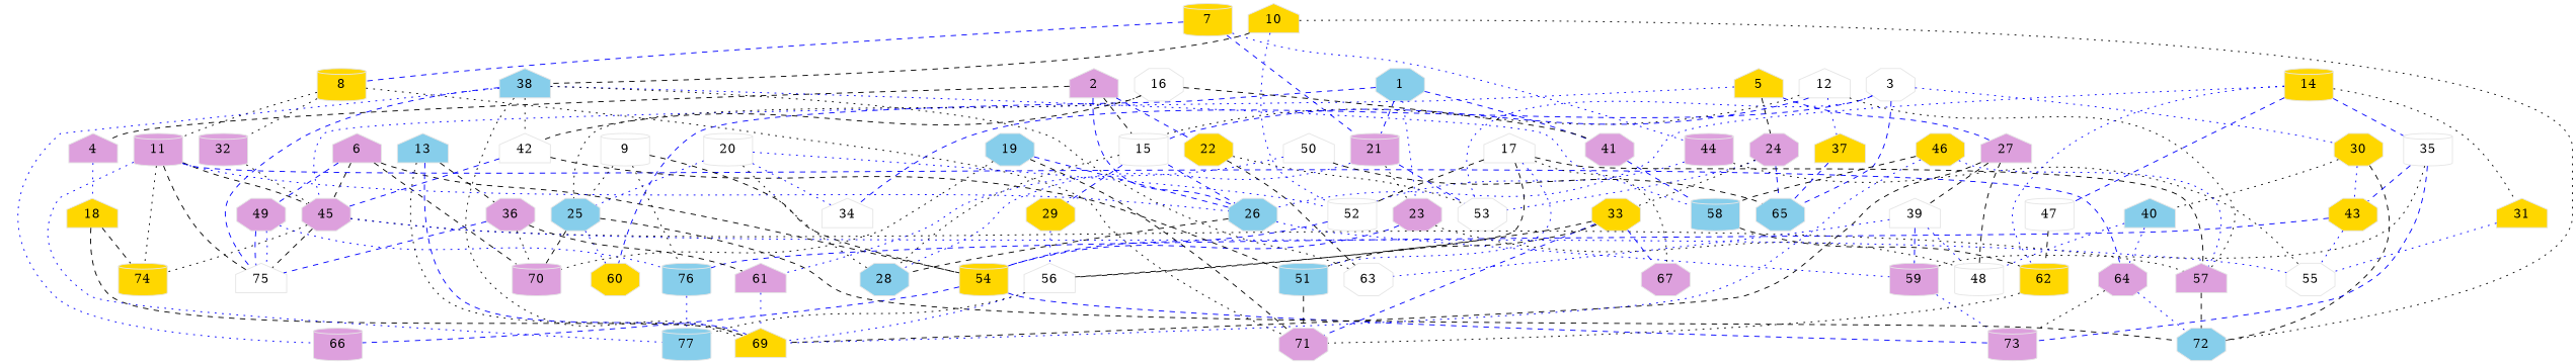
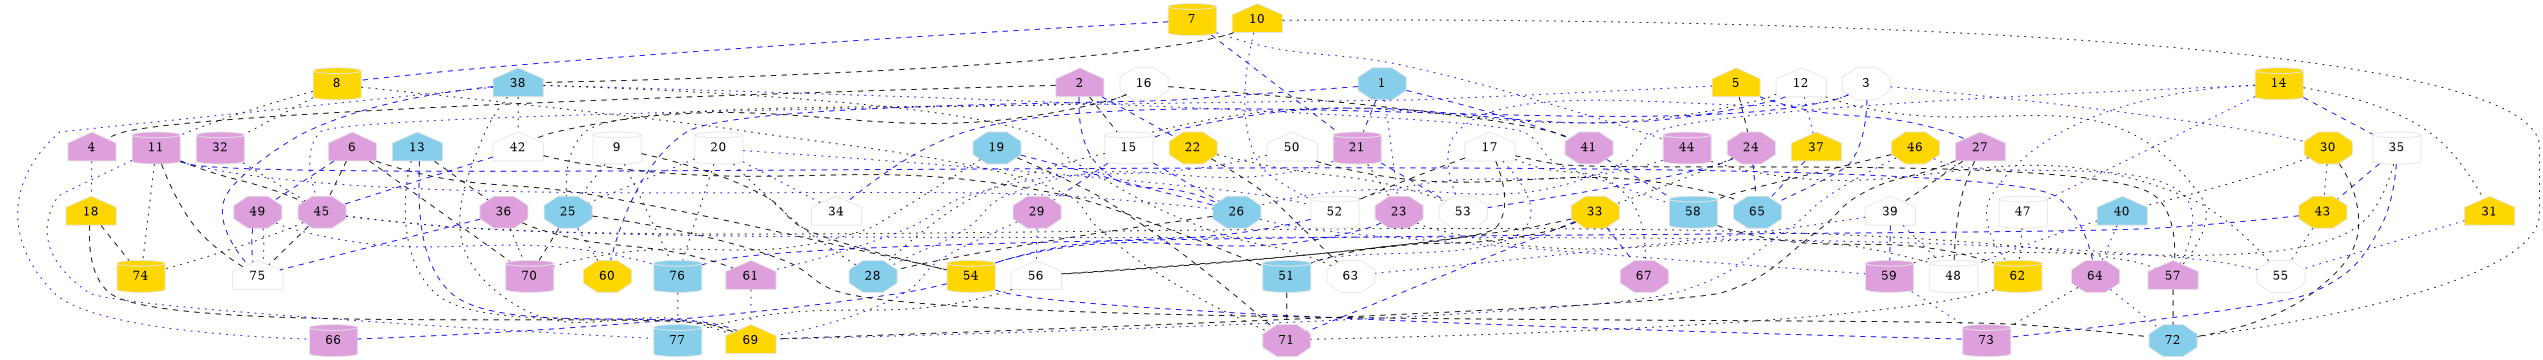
  graph {
    node [color=gray90 fillcolor=plum shape=octagon style=filled]
    edge [color=blue style=dotted]
    1 [fillcolor=skyblue]
    21 [shape=cylinder]
    23
    41
    60 [fillcolor=gold]
    53 [fillcolor=white]
    28 [fillcolor=skyblue]
    54 [fillcolor=gold shape=cylinder]
    48 [fillcolor=white shape=cylinder]
    58 [fillcolor=skyblue shape=cylinder]
    2 [shape=house]
    4 [shape=house]
    15 [fillcolor=white shape=cylinder]
    22 [fillcolor=gold]
    26 [fillcolor=skyblue]
    18 [fillcolor=gold shape=house]
-   29 [fillcolor=gold]
+   29
    63 [fillcolor=white]
    59 [shape=cylinder]
    3 [fillcolor=white]
    30 [fillcolor=gold]
    34 [fillcolor=white shape=house]
    65 [fillcolor=skyblue]
    72 [fillcolor=skyblue]
    40 [fillcolor=skyblue shape=house]
    43 [fillcolor=gold]
    74 [fillcolor=gold shape=cylinder]
    69 [fillcolor=gold shape=house]
    5 [fillcolor=gold shape=house]
    24
    27 [shape=house]
    45
    33 [fillcolor=gold]
    39 [fillcolor=white shape=house]
    75 [fillcolor=white shape=house]
    57 [shape=house]
    55 [fillcolor=white]
    6 [shape=house]
    49
    70 [shape=cylinder]
    76 [fillcolor=skyblue shape=cylinder]
    73 [shape=cylinder]
    66 [shape=cylinder]
    7 [fillcolor=gold shape=cylinder]
    8 [fillcolor=gold shape=cylinder]
    44 [shape=cylinder]
    11 [shape=cylinder]
    32 [shape=cylinder]
    71
    52 [fillcolor=white shape=cylinder]
    64
    77 [fillcolor=skyblue shape=cylinder]
    9 [fillcolor=white shape=cylinder]
    25 [fillcolor=skyblue]
    10 [fillcolor=gold shape=house]
    38 [fillcolor=skyblue shape=house]
    42 [fillcolor=white shape=house]
    12 [fillcolor=white shape=house]
    37 [fillcolor=gold shape=house]
    13 [fillcolor=skyblue shape=house]
    36
    61 [shape=house]
    14 [fillcolor=gold shape=cylinder]
    31 [fillcolor=gold shape=house]
    35 [fillcolor=white shape=cylinder]
    47 [fillcolor=white shape=cylinder]
    62 [fillcolor=gold shape=cylinder]
    56 [fillcolor=white shape=house]
    16 [fillcolor=white]
    51 [fillcolor=skyblue shape=cylinder]
    17 [fillcolor=white shape=house]
    67
    19 [fillcolor=skyblue]
    20 [fillcolor=white shape=cylinder]
    46 [fillcolor=gold]
    50 [fillcolor=white shape=house]
    1 -- 21 [style=dashed]
    1 -- 23
    1 -- 41 [style=dashed]
    1 -- 60 [style=dashed]
    21 -- 23 [color=black]
    21 -- 53 [style=dashed]
    21 -- 28
    23 -- 54 [style=dashed]
    23 -- 48 [color=black]
    41 -- 58 [style=dashed]
    54 -- 73 [style=dashed]
    54 -- 66 [style=dashed]
    58 -- 62 [color=black style=dashed]
    2 -- 4 [color=black style=dashed]
    2 -- 15 [color=black style=dashed]
    2 -- 22 [style=dashed]
    2 -- 26 [style=dashed]
    4 -- 18
    15 -- 28 [color=black]
    15 -- 26 [style=dashed]
    15 -- 29 [style=dashed]
    22 -- 53 [color=black]
    22 -- 63 [color=black style=dashed]
    26 -- 28 [color=black style=dashed]
    26 -- 59
    18 -- 74 [color=black style=dashed]
    18 -- 69 [color=black style=dashed]
-   56 -- 69
+   29 -- 69
    29 -- 56
    59 -- 73
    3 -- 53
    3 -- 30
    3 -- 34 [style=dashed]
    3 -- 65 [style=dashed]
    30 -- 72 [color=black style=dashed]
    30 -- 40 [color=black]
    30 -- 43
    40 -- 48
    40 -- 64
    43 -- 55
    43 -- 76 [style=dashed]
    5 -- 24 [color=black style=dashed]
    5 -- 27 [style=dashed]
    5 -- 45
-   24 -- 53
+   24 -- 53 [style=dashed]
    24 -- 65 [style=dashed]
    24 -- 33 [color=black]
    27 -- 48 [color=black style=dashed]
    27 -- 69 [color=black style=dashed]
    27 -- 39 [color=black style=dashed]
    45 -- 74 [color=black]
    45 -- 75 [color=black style=dashed]
    45 -- 57 [color=black]
    45 -- 55
    33 -- 71 [style=dashed]
    33 -- 56 [color=black style=dashed]
    33 -- 51 [color=black style=dashed]
    33 -- 67 [style=dashed]
    39 -- 48
    39 -- 63
    39 -- 59 [style=dashed]
    57 -- 72 [color=black style=dashed]
    6 -- 54 [color=black style=dashed]
    6 -- 45 [color=black style=dashed]
    6 -- 49 [style=dashed]
    6 -- 70 [color=black style=dashed]
    49 -- 75 [style=dashed]
    49 -- 75
    49 -- 76
    76 -- 77
    7 -- 21 [style=dashed]
    7 -- 8 [style=dashed]
    7 -- 44
    8 -- 11 [color=black]
    8 -- 32 [color=black]
    8 -- 71 [color=black]
    44 -- 55 [color=black]
    44 -- 52
    11 -- 26
    11 -- 74 [color=black]
    11 -- 45 [color=black style=dashed]
    11 -- 75 [color=black style=dashed]
    11 -- 64 [style=dashed]
    11 -- 77
    32 -- 45 [color=black]
    52 -- 54 [style=dashed]
    64 -- 72
    64 -- 73 [color=black]
    9 -- 54 [color=black style=dashed]
    9 -- 76 [color=black]
    9 -- 25 [color=black]
    25 -- 60
    25 -- 72 [color=black style=dashed]
    25 -- 70 [color=black style=dashed]
    10 -- 72 [color=black]
    10 -- 52
    10 -- 38 [color=black style=dashed]
    38 -- 58
    38 -- 63 [color=black]
    38 -- 69 [color=black]
    38 -- 75 [style=dashed]
    38 -- 66
    38 -- 42 [color=black]
    42 -- 45 [style=dashed]
    42 -- 51 [color=black style=dashed]
    12 -- 15 [color=black]
    12 -- 15 [style=dashed]
    12 -- 57 [color=black]
    12 -- 37
    37 -- 65 [style=dashed]
    13 -- 69 [color=black]
    13 -- 69 [style=dashed]
    13 -- 36 [color=black style=dashed]
    36 -- 75 [style=dashed]
    36 -- 70 [color=black]
    36 -- 61 [color=black style=dashed]
    61 -- 69
    14 -- 26
    14 -- 31 [color=black]
    14 -- 35 [style=dashed]
-   14 -- 47 [style=dashed]
+   14 -- 47
    14 -- 62
    31 -- 55
    35 -- 59 [color=black]
    35 -- 43 [style=dashed]
    35 -- 73 [style=dashed]
-   47 -- 62 [color=black style=dashed]
+   47 -- 62 [color=black]
    62 -- 71 [color=black]
    56 -- 77 [color=black]
    16 -- 41 [color=black style=dashed]
    16 -- 25 [color=black]
    16 -- 42 [color=black style=dashed]
    51 -- 71 [color=black style=dashed]
    17 -- 57 [color=black style=dashed]
    17 -- 52 [color=black style=dashed]
    17 -- 56 [color=black style=dashed]
    17 -- 51
    17 -- 67 [color=black]
    19 -- 26 [style=dashed]
    19 -- 70 [color=black]
    19 -- 71 [color=black style=dashed]
    20 -- 28 [color=black]
    20 -- 34
+   20 -- 76 [color=black]
    20 -- 52
    20 -- 25
    46 -- 58 [color=black style=dashed]
    46 -- 69
    46 -- 57
    50 -- 65 [color=black style=dashed]
    50 -- 61
  }
